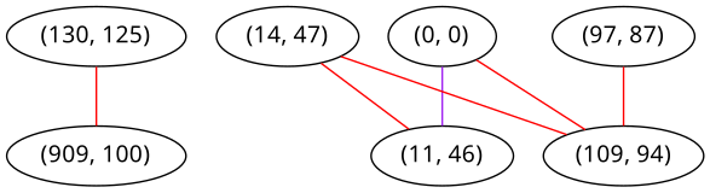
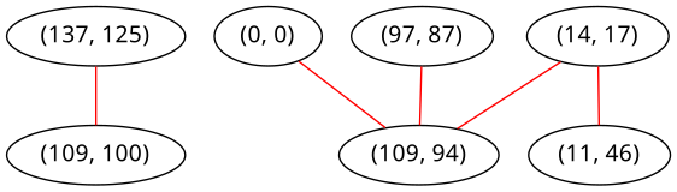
  graph {
    fontname="Noto Sans"
    node [fontname="Noto Sans"]
    edge [color=red fontname="Noto Sans" weight=1]
-   "(130, 125)"
-   "(109, 100)" [label="(909, 100)"]
+   "(130, 125)" [label="(137, 125)"]
+   "(109, 100)"
    "(0, 0)"
    "(11, 46)"
    "(109, 94)"
    "(97, 87)"
-   "(14, 47)"
+   "(14, 47)" [label="(14, 17)"]
    "(130, 125)" -- "(109, 100)"
-   "(0, 0)" -- "(11, 46)" [color=purple weight=4]
    "(0, 0)" -- "(109, 94)"
    "(97, 87)" -- "(109, 94)"
    "(14, 47)" -- "(11, 46)"
    "(14, 47)" -- "(109, 94)"
  }
